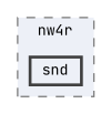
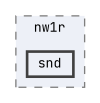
  digraph {
    compound=true
    fontname="JetBrains Mono"
    n1 [color=grey25 fillcolor="#edf0f7" fontname="JetBrains Mono" fontsize=10 height=0.2 label=snd shape=box style="filled,bold" width=0.4]
    subgraph cluster_1 {
      bgcolor="#edf0f7"
      fontsize=10
-     label=nw4r
+     label=nw1r
      pencolor=grey50
      style="filled,dashed"
      n1
    }
  }
